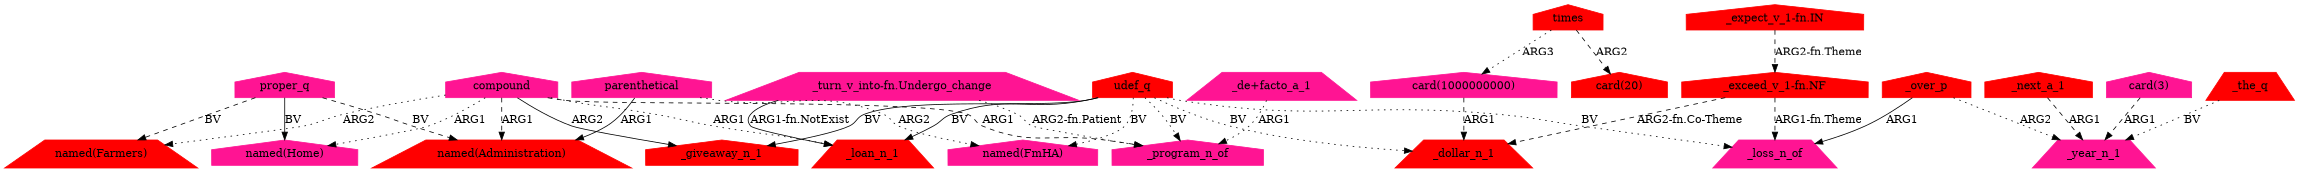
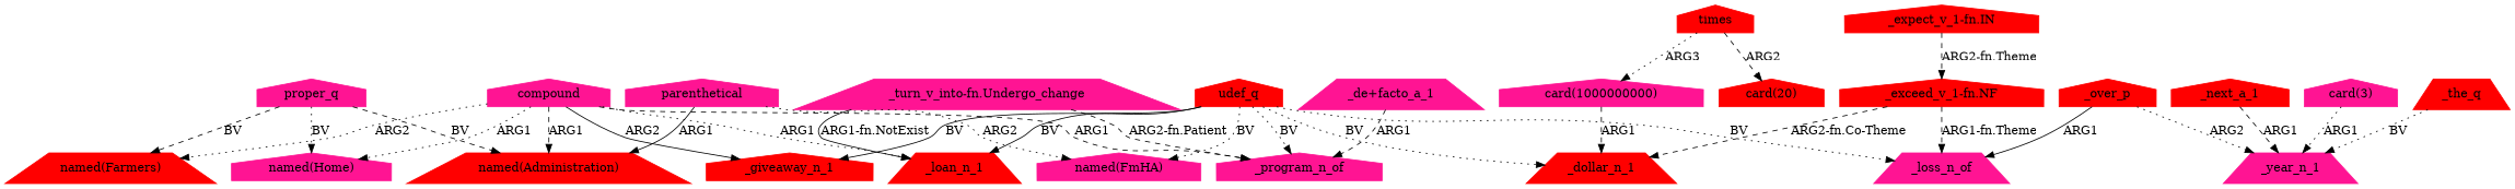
  digraph {
    node [color=red shape=house style=filled]
    edge [style=dotted]
    "named(Farmers)" [shape=trapezium]
    proper_q [color=deeppink]
    "named(Home)" [color=deeppink]
    "named(Administration)" [shape=trapezium]
    udef_q
    _loan_n_1 [shape=trapezium]
    _program_n_of [color=deeppink]
    _loss_n_of [color=deeppink shape=trapezium]
    "named(FmHA)" [color=deeppink]
    _giveaway_n_1
    _dollar_n_1 [shape=trapezium]
    "_turn_v_into-fn.Undergo_change" [color=deeppink shape=trapezium]
    "_exceed_v_1-fn.NF"
    compound [color=deeppink]
    times
    "card(1000000000)" [color=deeppink]
    "card(20)"
    "_expect_v_1-fn.IN"
    "_de+facto_a_1" [color=deeppink shape=trapezium]
    _next_a_1
    _year_n_1 [color=deeppink shape=trapezium]
    "card(3)" [color=deeppink]
    _the_q [shape=trapezium]
    _over_p
    parenthetical [color=deeppink]
    proper_q -> "named(Farmers)" [label=BV style=dashed]
-   proper_q -> "named(Home)" [label=BV style=solid]
+   proper_q -> "named(Home)" [label=BV]
    proper_q -> "named(Administration)" [label=BV style=dashed]
    udef_q -> _loan_n_1 [label=BV style=solid]
    udef_q -> _program_n_of [label=BV]
    udef_q -> _loss_n_of [label=BV]
    udef_q -> "named(FmHA)" [label=BV]
    udef_q -> _giveaway_n_1 [label=BV style=solid]
    udef_q -> _dollar_n_1 [label=BV]
    "_turn_v_into-fn.Undergo_change" -> _loan_n_1 [label="ARG1-fn.NotExist" style=solid]
-   "_turn_v_into-fn.Undergo_change" -> _program_n_of [label="ARG2-fn.Patient"]
+   "_turn_v_into-fn.Undergo_change" -> _program_n_of [label="ARG2-fn.Patient" style=dashed]
    "_exceed_v_1-fn.NF" -> _loss_n_of [label="ARG1-fn.Theme" style=dashed]
    "_exceed_v_1-fn.NF" -> _dollar_n_1 [label="ARG2-fn.Co-Theme" style=dashed]
    compound -> "named(Farmers)" [label=ARG2]
    compound -> "named(Home)" [label=ARG1]
    compound -> "named(Administration)" [label=ARG1 style=dashed]
    compound -> _loan_n_1 [label=ARG1]
    compound -> _program_n_of [label=ARG1 style=dashed]
    compound -> _giveaway_n_1 [label=ARG2 style=solid]
    times -> "card(1000000000)" [label=ARG3]
    times -> "card(20)" [label=ARG2 style=dashed]
    "card(1000000000)" -> _dollar_n_1 [label=ARG1 style=dashed]
    "_expect_v_1-fn.IN" -> "_exceed_v_1-fn.NF" [label="ARG2-fn.Theme" style=dashed]
-   "_de+facto_a_1" -> _program_n_of [label=ARG1]
+   "_de+facto_a_1" -> _program_n_of [label=ARG1 style=dashed]
    _next_a_1 -> _year_n_1 [label=ARG1 style=dashed]
-   "card(3)" -> _year_n_1 [label=ARG1 style=dashed]
+   "card(3)" -> _year_n_1 [label=ARG1]
    _the_q -> _year_n_1 [label=BV]
    _over_p -> _loss_n_of [label=ARG1 style=solid]
    _over_p -> _year_n_1 [label=ARG2]
    parenthetical -> "named(Administration)" [label=ARG1 style=solid]
    parenthetical -> "named(FmHA)" [label=ARG2]
  }
